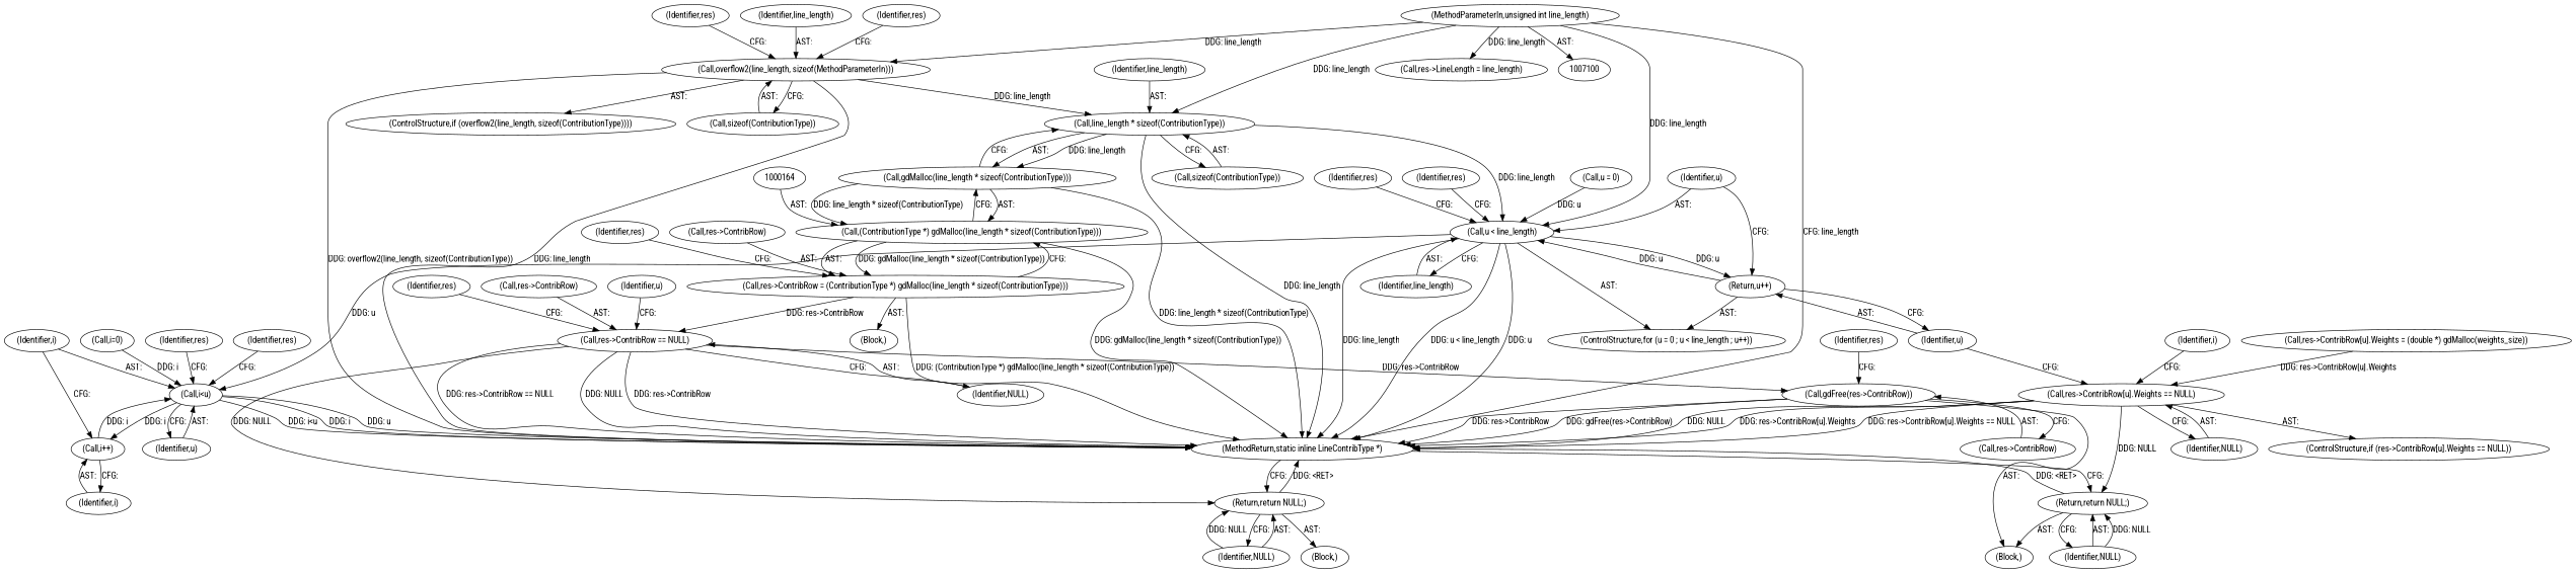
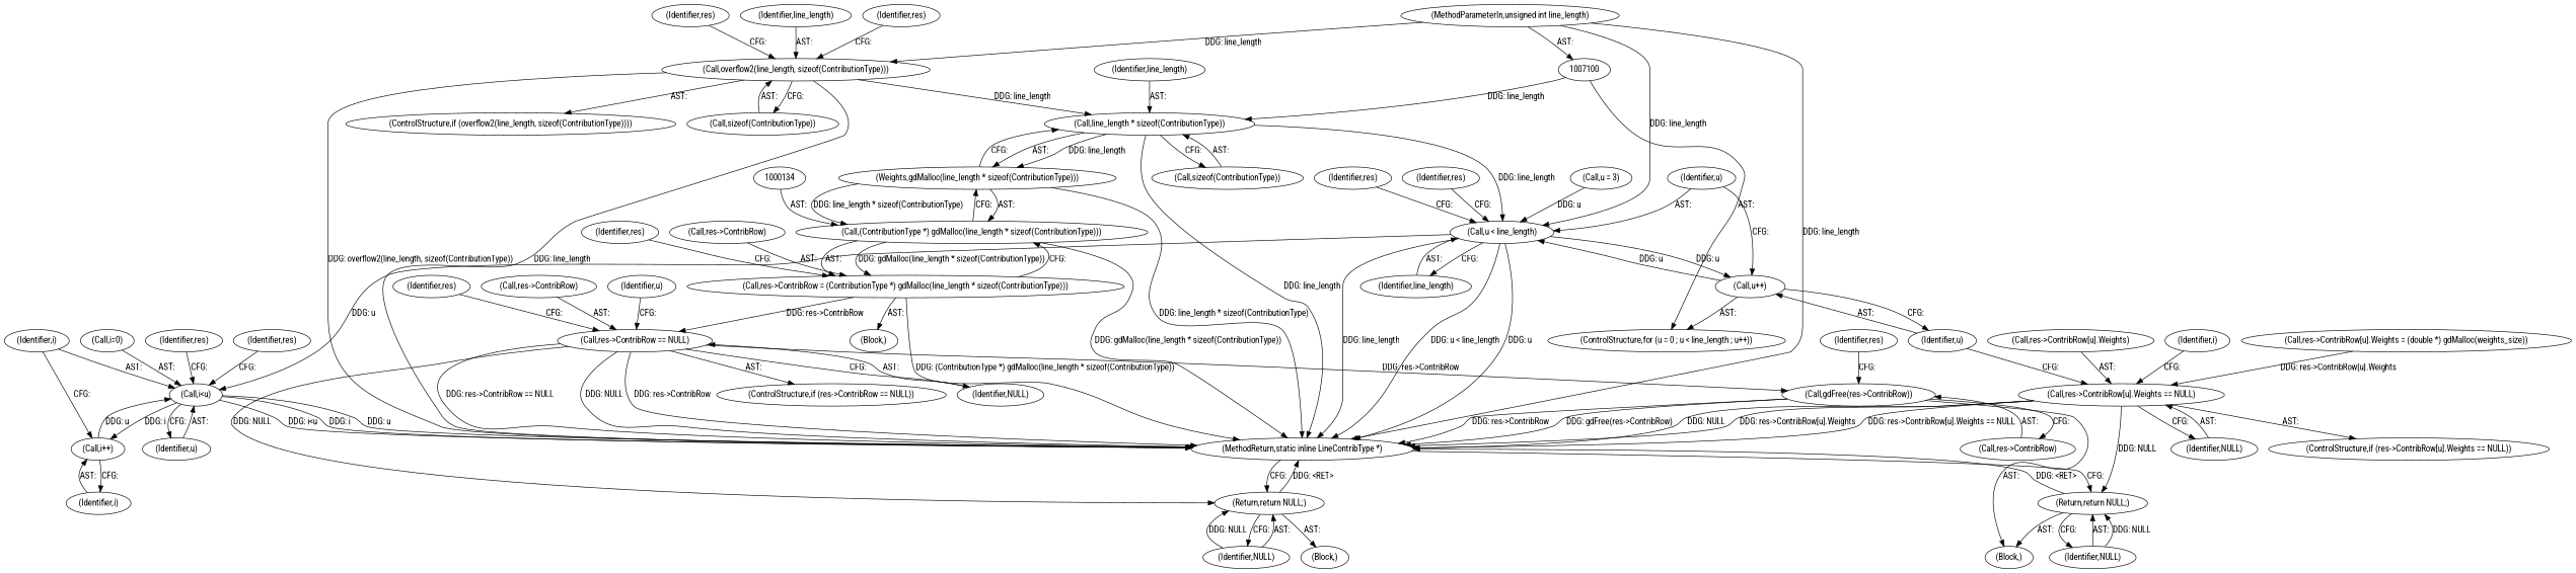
  digraph {
    fontname="Roboto Condensed"
    node [fontname="Roboto Condensed"]
    edge [fontname="Roboto Condensed"]
    n1 [label="(Call,line_length * sizeof(ContributionType))"]
-   n2 [label="(Call,gdMalloc(line_length * sizeof(ContributionType)))"]
+   n2 [label="(Weights,gdMalloc(line_length * sizeof(ContributionType)))"]
    n3 [label="(Call,u < line_length)"]
    n4 [label="(Call,sizeof(ContributionType))"]
    n5 [label="(MethodReturn,static inline LineContribType *)"]
    n6 [label="(Call,(ContributionType *) gdMalloc(line_length * sizeof(ContributionType)))"]
-   n7 [label="(Return,u++)"]
+   n7 [label="(Call,u++)"]
    n8 [label="(Call,i<u)"]
    n9 [label="(Identifier,line_length)"]
    n10 [label="(ControlStructure,for (u = 0 ; u < line_length ; u++))"]
    n11 [label="(Return,return NULL;)"]
    n12 [label="(Return,return NULL;)"]
-   n13 [label="(Call,overflow2(line_length, sizeof(MethodParameterIn)))"]
+   n13 [label="(Call,overflow2(line_length, sizeof(ContributionType)))"]
    n14 [label="(ControlStructure,if (overflow2(line_length, sizeof(ContributionType))))"]
    n15 [label="(Call,sizeof(ContributionType))"]
    n16 [label="(MethodParameterIn,unsigned int line_length)"]
-   n17 [label="(Call,res->LineLength = line_length)"]
    n18 [label=1007100]
    n19 [label="(Call,res->ContribRow = (ContributionType *) gdMalloc(line_length * sizeof(ContributionType)))"]
    n20 [label="(Call,res->ContribRow == NULL)"]
    n21 [label="(Block,)"]
    n22 [label="(Call,gdFree(res->ContribRow))"]
    n23 [label="(Identifier,NULL)"]
+   n24 [label="(ControlStructure,if (res->ContribRow == NULL))"]
    n25 [label="(Identifier,NULL)"]
    n26 [label="(Block,)"]
    n27 [label="(Call,res->ContribRow[u].Weights == NULL)"]
    n28 [label="(Identifier,NULL)"]
    n29 [label="(ControlStructure,if (res->ContribRow[u].Weights == NULL))"]
    n30 [label="(Block,)"]
    n31 [label="(Call,res->ContribRow)"]
    n32 [label="(Identifier,NULL)"]
    n33 [label="(Identifier,u)"]
    n34 [label="(Call,i++)"]
    n35 [label="(Identifier,u)"]
    n36 [label="(Identifier,i)"]
    n37 [label="(Call,res->ContribRow)"]
    n38 [label="(Identifier,res)"]
    n39 [label="(Identifier,line_length)"]
    n40 [label="(Call,i=0)"]
    n41 [label="(Call,res->ContribRow)"]
    n42 [label="(Identifier,u)"]
    n43 [label="(Identifier,res)"]
    n44 [label="(Identifier,res)"]
    n45 [label="(Identifier,i)"]
    n46 [label="(Identifier,res)"]
    n47 [label="(Identifier,res)"]
    n48 [label="(Identifier,res)"]
+   n49 [label="(Call,res->ContribRow[u].Weights)"]
    n50 [label="(Identifier,res)"]
    n51 [label="(Identifier,res)"]
    n52 [label="(Identifier,i)"]
-   n53 [label="(Call,u = 0)"]
+   n53 [label="(Call,u = 3)"]
    n54 [label="(Call,res->ContribRow[u].Weights = (double *) gdMalloc(weights_size))"]
    n55 [label="(Identifier,res)"]
    n56 [label="(Identifier,u)"]
    n57 [label="(Identifier,line_length)"]
-   1000164
+   1000164 [label=1000134]
    n1 -> n2 [label="AST: "]
    n1 -> n2 [label="DDG: line_length"]
    n1 -> n3 [label="DDG: line_length"]
    n1 -> n4 [label="CFG: "]
    n1 -> n5 [label="DDG: line_length"]
    n2 -> n1 [label="CFG: "]
    n2 -> n5 [label="DDG: line_length * sizeof(ContributionType)"]
    n2 -> n6 [label="AST: "]
    n2 -> n6 [label="DDG: line_length * sizeof(ContributionType)"]
    n3 -> n5 [label="DDG: u < line_length"]
    n3 -> n5 [label="DDG: u"]
    n3 -> n5 [label="DDG: line_length"]
    n3 -> n7 [label="DDG: u"]
    n3 -> n8 [label="DDG: u"]
    n3 -> n9 [label="CFG: "]
-   n3 -> n10 [label="AST: "]
+   n18 -> n10 [label="AST: "]
    n4 -> n1 [label="AST: "]
    n5 -> n11 [label="CFG: "]
    n5 -> n12 [label="CFG: "]
    n6 -> n2 [label="CFG: "]
    n6 -> n5 [label="DDG: gdMalloc(line_length * sizeof(ContributionType))"]
    n6 -> n19 [label="AST: "]
    n6 -> n19 [label="DDG: gdMalloc(line_length * sizeof(ContributionType))"]
    n7 -> n3 [label="DDG: u"]
    n7 -> n10 [label="AST: "]
    n7 -> n33 [label="CFG: "]
    n8 -> n5 [label="DDG: u"]
    n8 -> n5 [label="DDG: i<u"]
    n8 -> n5 [label="DDG: i"]
    n8 -> n34 [label="DDG: i"]
    n8 -> n35 [label="CFG: "]
    n9 -> n3 [label="AST: "]
    n11 -> n5 [label="DDG: <RET>"]
    n11 -> n25 [label="CFG: "]
    n11 -> n26 [label="AST: "]
    n12 -> n5 [label="DDG: <RET>"]
    n12 -> n30 [label="AST: "]
    n12 -> n32 [label="CFG: "]
    n13 -> n1 [label="DDG: line_length"]
    n13 -> n5 [label="DDG: line_length"]
    n13 -> n5 [label="DDG: overflow2(line_length, sizeof(ContributionType))"]
    n13 -> n14 [label="AST: "]
    n13 -> n15 [label="CFG: "]
    n15 -> n13 [label="AST: "]
-   n16 -> n1 [label="DDG: line_length"]
+   n18 -> n1 [label="DDG: line_length"]
    n16 -> n3 [label="DDG: line_length"]
-   n16 -> n5 [label="CFG: line_length"]
+   n16 -> n5 [label="DDG: line_length"]
    n16 -> n13 [label="DDG: line_length"]
-   n16 -> n17 [label="DDG: line_length"]
    n16 -> n18 [label="AST: "]
    n19 -> n5 [label="DDG: (ContributionType *) gdMalloc(line_length * sizeof(ContributionType))"]
    n19 -> n6 [label="CFG: "]
    n19 -> n20 [label="DDG: res->ContribRow"]
    n19 -> n21 [label="AST: "]
    n20 -> n5 [label="DDG: res->ContribRow"]
    n20 -> n5 [label="DDG: res->ContribRow == NULL"]
    n20 -> n5 [label="DDG: NULL"]
    n20 -> n11 [label="DDG: NULL"]
    n20 -> n22 [label="DDG: res->ContribRow"]
    n20 -> n23 [label="CFG: "]
+   n20 -> n24 [label="AST: "]
    n22 -> n5 [label="DDG: gdFree(res->ContribRow)"]
    n22 -> n5 [label="DDG: res->ContribRow"]
    n22 -> n30 [label="AST: "]
    n22 -> n31 [label="CFG: "]
    n23 -> n20 [label="AST: "]
    n25 -> n11 [label="AST: "]
    n25 -> n11 [label="DDG: NULL"]
    n27 -> n5 [label="DDG: NULL"]
    n27 -> n5 [label="DDG: res->ContribRow[u].Weights"]
    n27 -> n5 [label="DDG: res->ContribRow[u].Weights == NULL"]
    n27 -> n12 [label="DDG: NULL"]
    n27 -> n28 [label="CFG: "]
    n27 -> n29 [label="AST: "]
    n28 -> n27 [label="AST: "]
    n31 -> n22 [label="AST: "]
    n32 -> n12 [label="AST: "]
    n32 -> n12 [label="DDG: NULL"]
    n33 -> n7 [label="AST: "]
    n33 -> n27 [label="CFG: "]
-   n34 -> n8 [label="DDG: i"]
+   n34 -> n8 [label="DDG: u"]
    n34 -> n36 [label="CFG: "]
    n35 -> n8 [label="AST: "]
    n36 -> n34 [label="AST: "]
    n37 -> n19 [label="AST: "]
    n38 -> n3 [label="CFG: "]
    n39 -> n13 [label="AST: "]
-   n40 -> n8 [label="DDG: i"]
+   n40 -> n8 [label="AST: "]
    n41 -> n20 [label="AST: "]
    n42 -> n20 [label="CFG: "]
    n43 -> n20 [label="CFG: "]
    n44 -> n3 [label="CFG: "]
    n45 -> n8 [label="AST: "]
    n45 -> n34 [label="CFG: "]
    n46 -> n22 [label="CFG: "]
    n47 -> n13 [label="CFG: "]
    n48 -> n8 [label="CFG: "]
+   n49 -> n27 [label="AST: "]
    n50 -> n13 [label="CFG: "]
    n51 -> n8 [label="CFG: "]
    n52 -> n27 [label="CFG: "]
    n53 -> n3 [label="DDG: u"]
    n54 -> n27 [label="DDG: res->ContribRow[u].Weights"]
    n55 -> n19 [label="CFG: "]
    n56 -> n3 [label="AST: "]
    n56 -> n7 [label="CFG: "]
    n57 -> n1 [label="AST: "]
    1000164 -> n6 [label="AST: "]
  }
